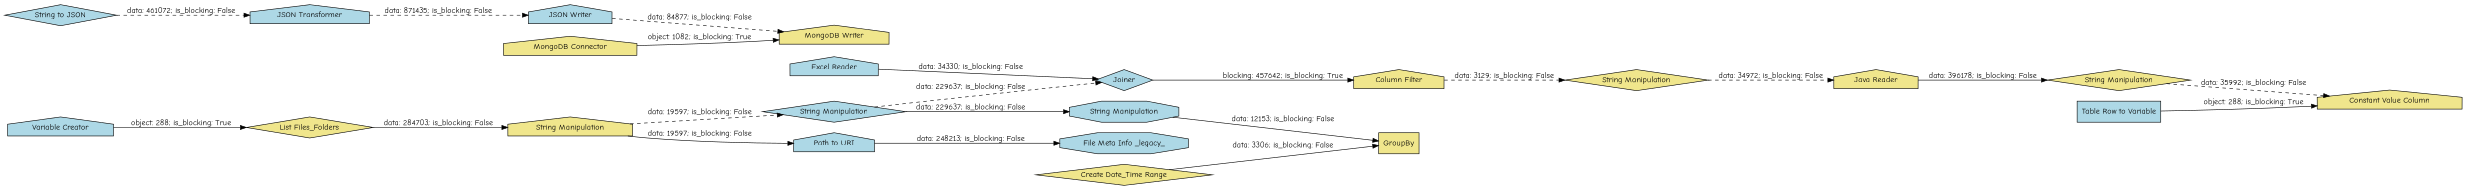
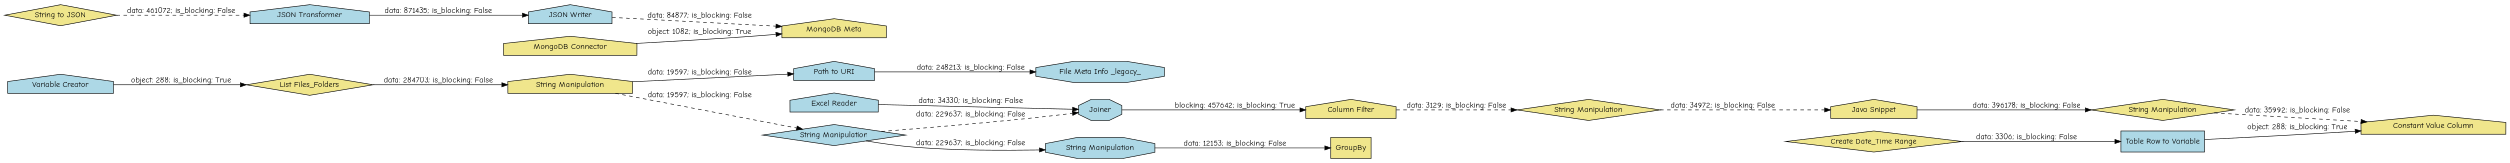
  digraph {
    fontname="Comic Neue"
    rankdir=LR
    node [fillcolor=khaki fontname="Comic Neue" shape=house style=filled]
    edge [fontname="Comic Neue" style=solid]
    n1 [label="Constant Value Column"]
-   n2 [fillcolor=lightblue label="String to JSON" shape=diamond]
+   n2 [label="String to JSON" shape=diamond]
    n3 [fillcolor=lightblue label="JSON Transformer"]
-   n4 [label="MongoDB Writer"]
+   n4 [label="MongoDB Meta"]
    n5 [fillcolor=lightblue label="Excel Reader"]
-   n6 [fillcolor=lightblue label=Joiner shape=diamond]
+   n6 [fillcolor=lightblue label=Joiner shape=octagon]
    n7 [label="Column Filter"]
    n8 [fillcolor=lightblue label="JSON Writer"]
    n9 [fillcolor=lightblue label="Path to URI"]
    n10 [fillcolor=lightblue label="File Meta Info _legacy_" shape=octagon]
-   n11 [label="Java Reader"]
+   n11 [label="Java Snippet"]
    n12 [label="String Manipulation" shape=diamond]
    n13 [fillcolor=lightblue label="Variable Creator"]
    n14 [label="List Files_Folders" shape=diamond]
    n15 [label="String Manipulation"]
    n16 [label="MongoDB Connector"]
    n17 [fillcolor=lightblue label="String Manipulation" shape=diamond]
    n18 [fillcolor=lightblue label="String Manipulation" shape=octagon]
    n19 [label="String Manipulation" shape=diamond]
    n20 [label=GroupBy shape=box]
    n21 [fillcolor=lightblue label="Table Row to Variable" shape=box]
    n22 [label="Create Date_Time Range" shape=diamond]
    n2 -> n3 [label="data: 461072; is_blocking: False" style=dashed]
-   n3 -> n8 [label="data: 871435; is_blocking: False" style=dashed]
+   n3 -> n8 [label="data: 871435; is_blocking: False"]
    n5 -> n6 [label="data: 34330; is_blocking: False"]
    n6 -> n7 [label="blocking: 457642; is_blocking: True"]
    n7 -> n19 [label="data: 3129; is_blocking: False" style=dashed]
    n8 -> n4 [label="data: 84877; is_blocking: False" style=dashed]
    n9 -> n10 [label="data: 248213; is_blocking: False"]
    n11 -> n12 [label="data: 396178; is_blocking: False"]
    n12 -> n1 [label="data: 35992; is_blocking: False" style=dashed]
    n13 -> n14 [label="object: 288; is_blocking: True"]
    n14 -> n15 [label="data: 284703; is_blocking: False"]
    n15 -> n9 [label="data: 19597; is_blocking: False"]
    n15 -> n17 [label="data: 19597; is_blocking: False" style=dashed]
    n16 -> n4 [label="object: 1082; is_blocking: True"]
    n17 -> n6 [label="data: 229637; is_blocking: False" style=dashed]
    n17 -> n18 [label="data: 229637; is_blocking: False"]
    n18 -> n20 [label="data: 12153; is_blocking: False"]
    n19 -> n11 [label="data: 34972; is_blocking: False" style=dashed]
    n21 -> n1 [label="object: 288; is_blocking: True"]
-   n22 -> n20 [label="data: 3306; is_blocking: False"]
+   n22 -> n21 [label="data: 3306; is_blocking: False"]
  }
